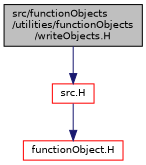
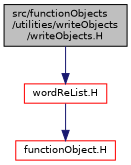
  digraph {
    node [color=red fontname=Helvetica fontsize=10 shape=record]
    edge [color=midnightblue fontname=Helvetica fontsize=10 labelfontname=Helvetica labelfontsize=10 style=solid]
-   n1 [color=black fillcolor=grey75 fontcolor=black height=0.2 label="src/functionObjects\l/utilities/functionObjects\l/writeObjects.H" style=filled width=0.4]
-   n2 [height=0.2 label="src.H" width=0.4]
+   n1 [color=black fillcolor=grey75 fontcolor=black height=0.2 label="src/functionObjects\l/utilities/writeObjects\l/writeObjects.H" style=filled width=0.4]
+   n2 [height=0.2 label="wordReList.H" width=0.4]
    n3 [height=0.2 label="functionObject.H" width=0.4]
    n1 -> n2
    n2 -> n3
  }
